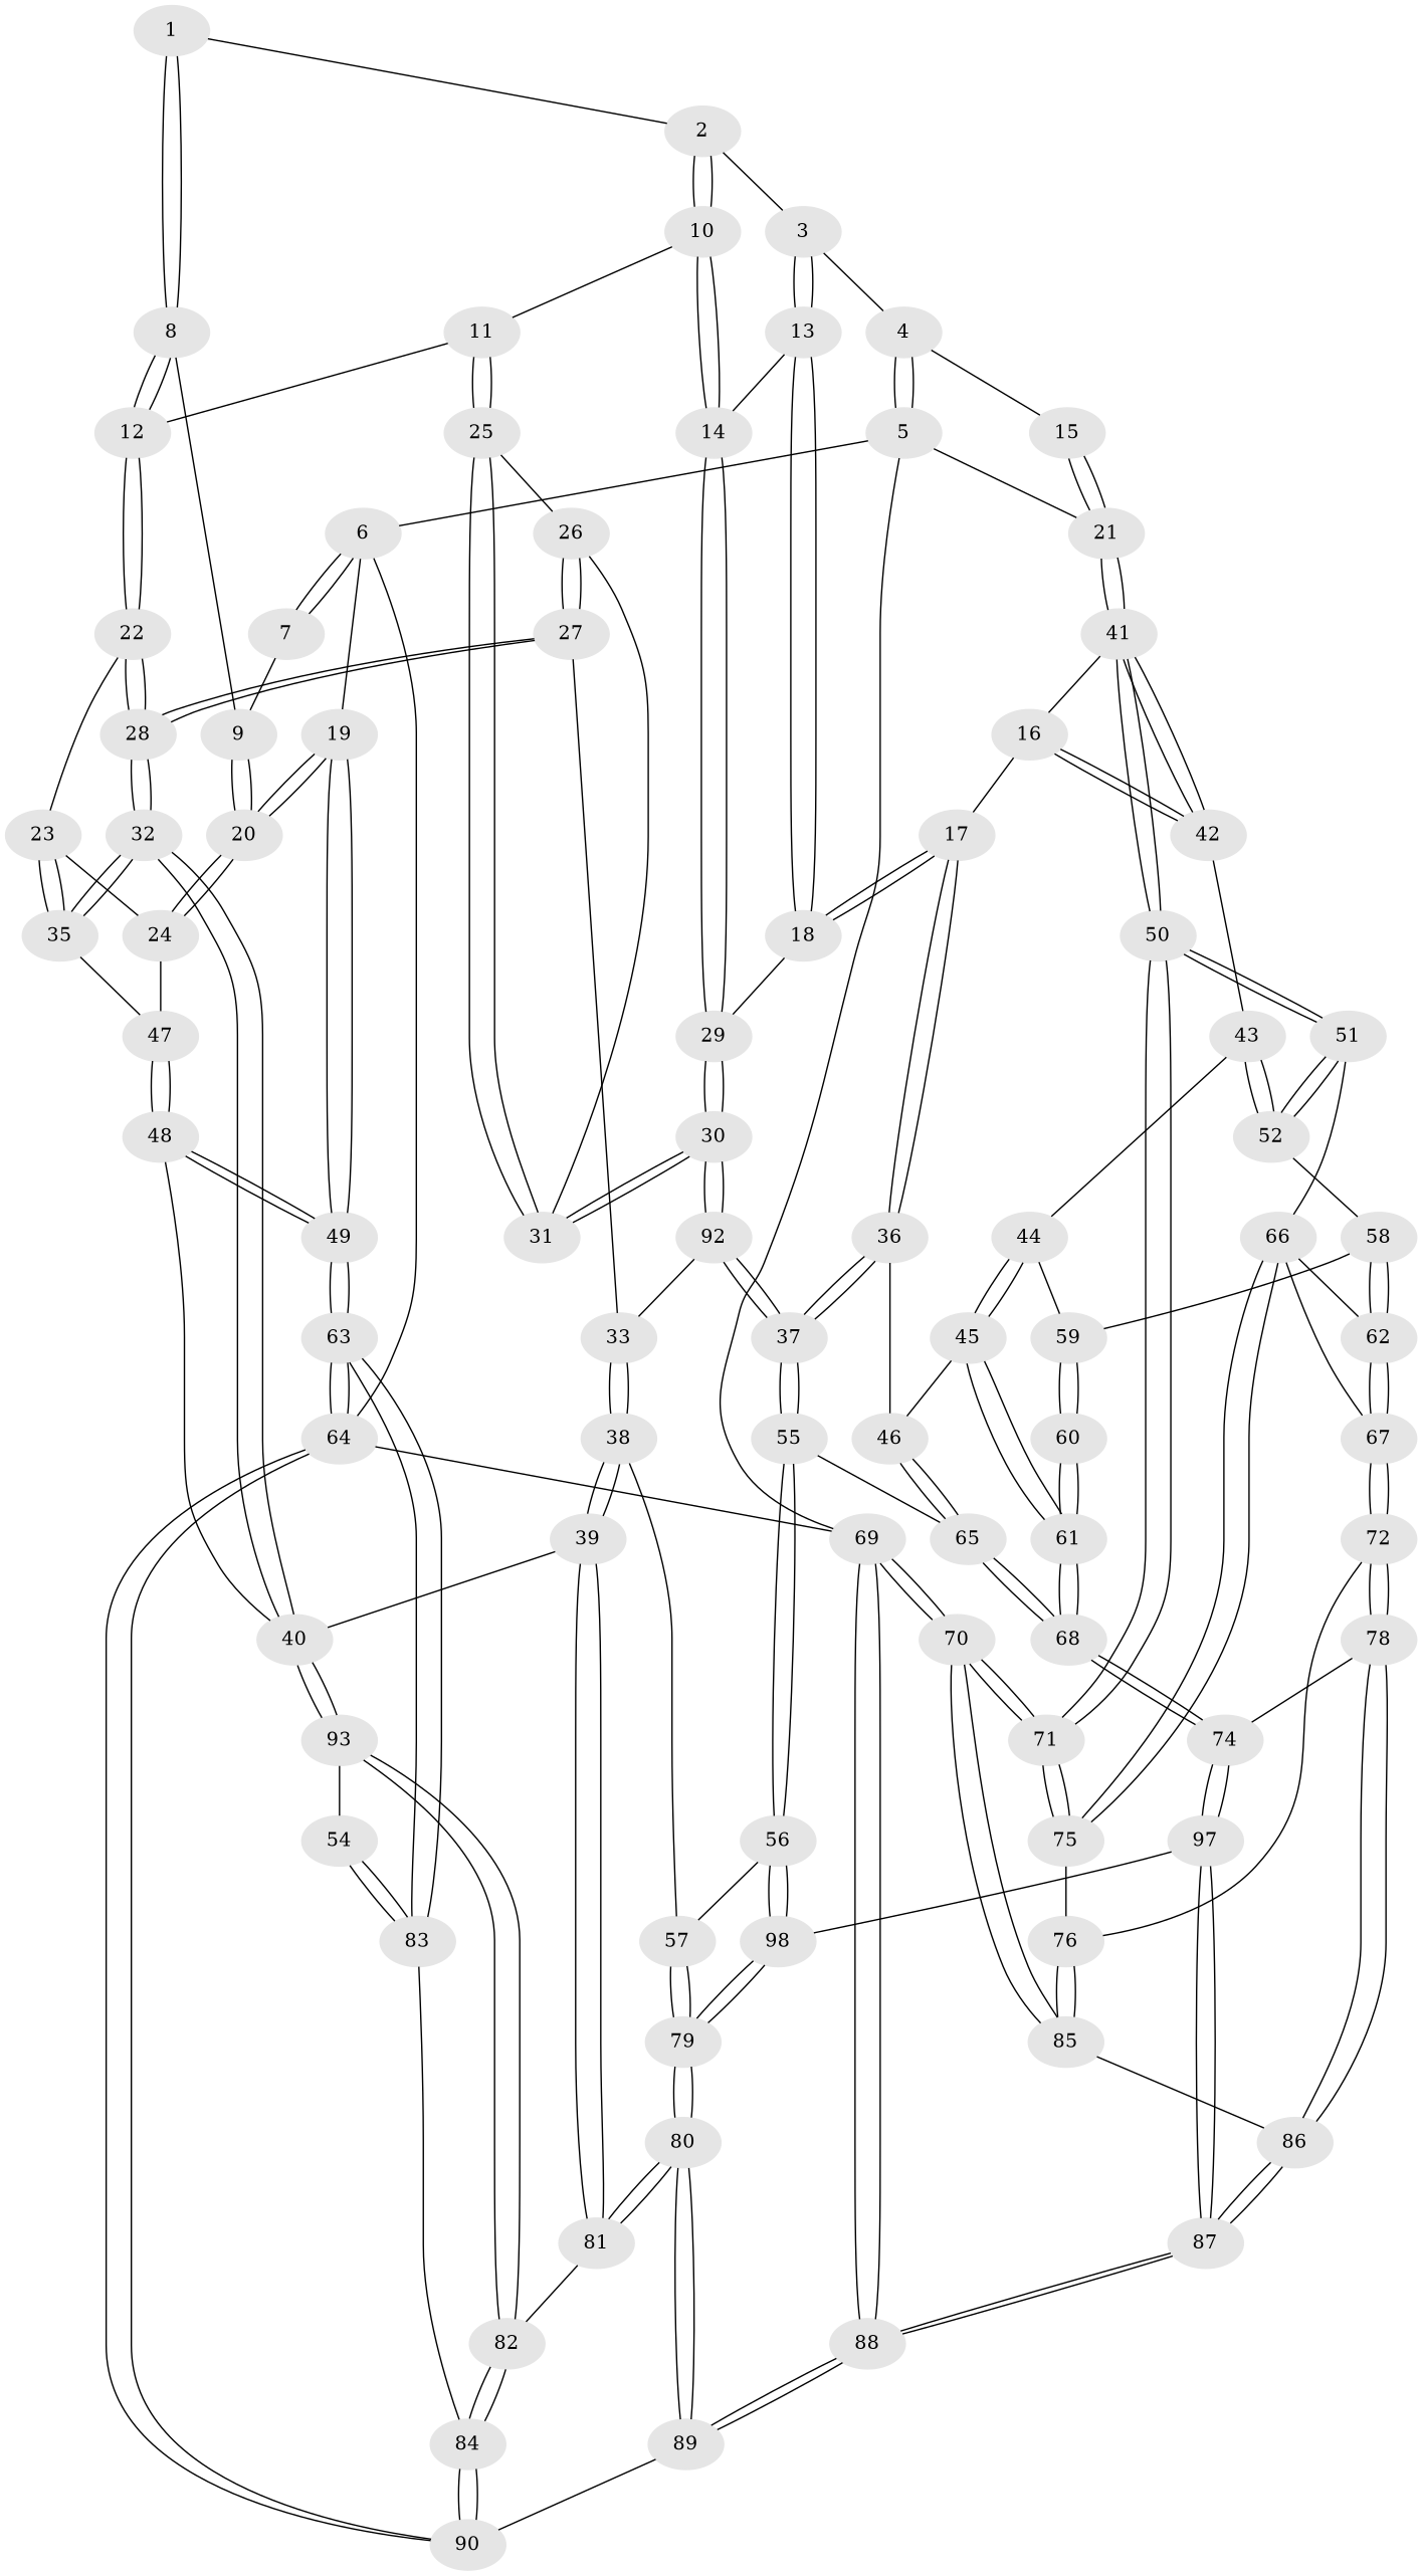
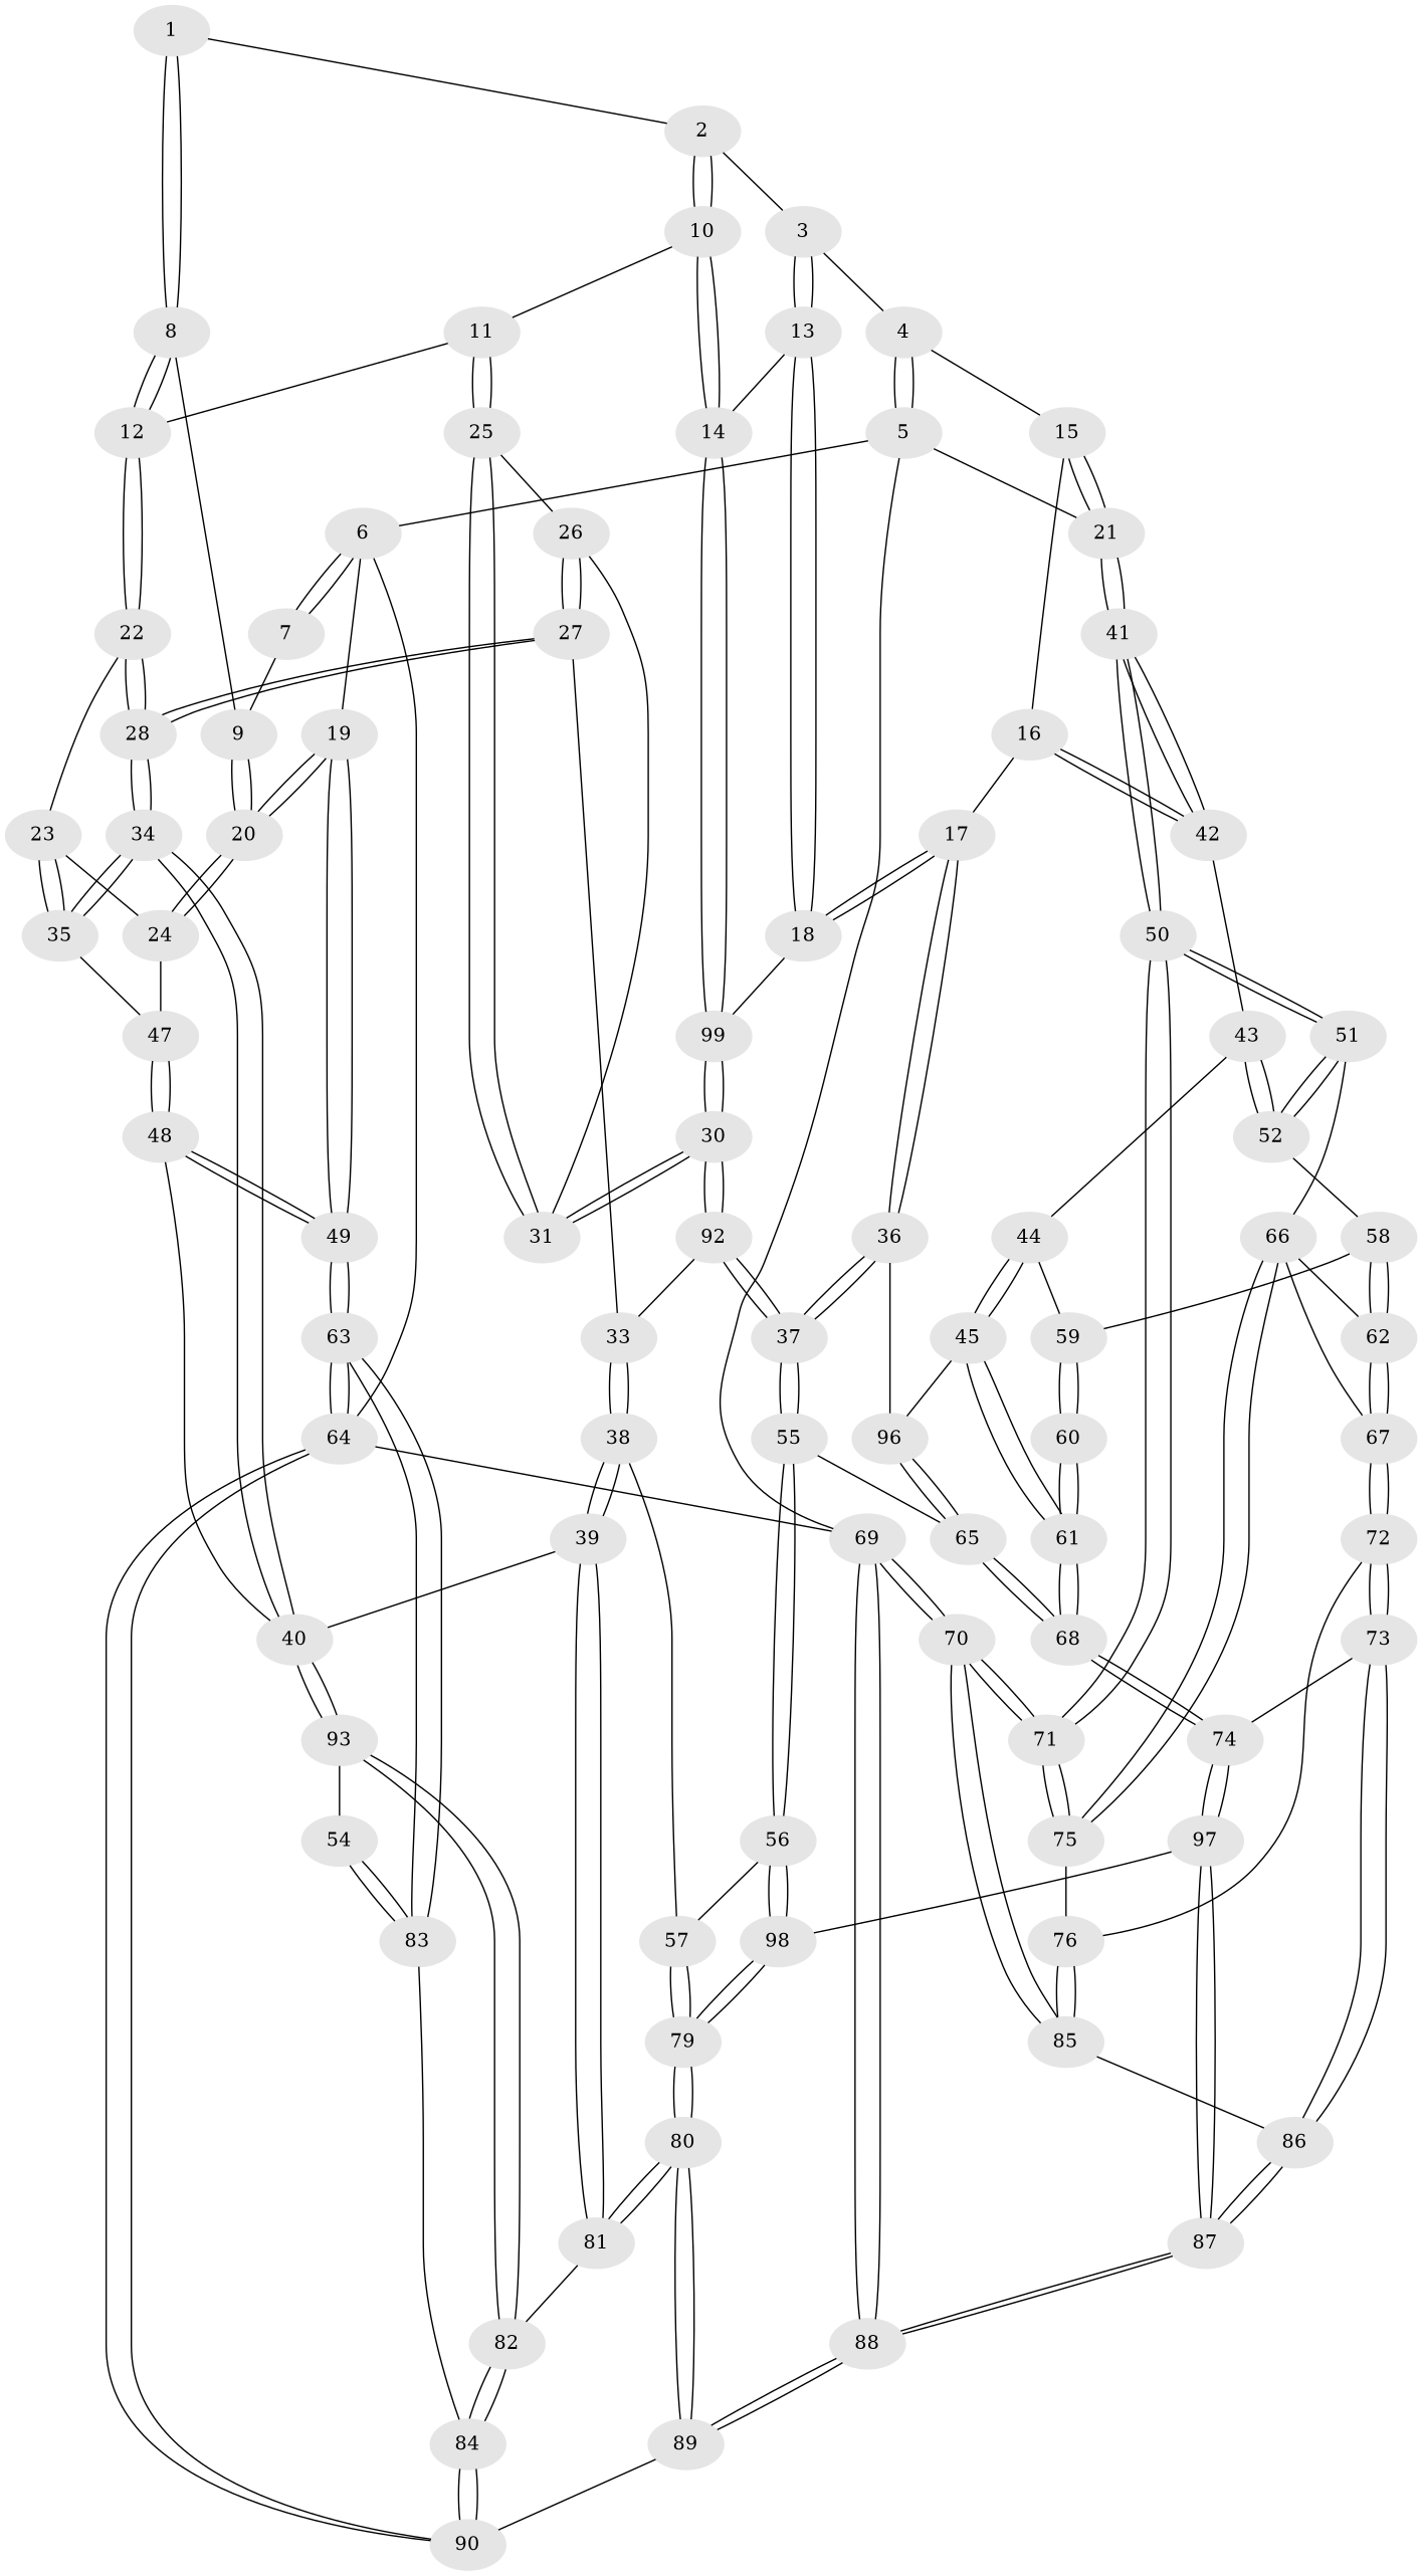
  graph {
    node [color=gray90 style=filled]
    1
    2
    8
    3
    10
    9
    12
    4
    13
    11
    14
    5
    15
    18
    6
    21
    69
    16
    7
    19
    64
    41
    70
    88
    20
    49
    90
    22
    24
    25
-   29
+   29 [label=99]
    26
    31
    23
    28
    30
    17
    42
    36
    43
    37
-   46
+   46 [label=96]
    63
    47
    50
    35
-   34 [label=32]
+   34
    48
    27
    33
    38
    40
    n53 [label=92]
    55
    39
    57
    n57 [label=93]
    65
    56
    81
    79
    82
    54
    51
    71
    44
    52
    45
    59
    58
    61
    60
    68
    83
    66
    75
    62
    67
    84
    n80 [label=98]
    80
    74
    72
    76
-   73 [label=78]
+   73
    n86 [label=97]
    85
    89
    86
    87
    1 -- 2
    1 -- 8
    1 -- 8
    2 -- 3
    2 -- 10
    2 -- 10
    8 -- 9
    8 -- 12
    8 -- 12
    3 -- 4
    3 -- 13
    3 -- 13
    10 -- 11
    10 -- 14
    10 -- 14
    9 -- 20
    9 -- 20
    12 -- 22
    12 -- 22
    4 -- 5
    4 -- 5
    4 -- 15
    13 -- 14
    13 -- 18
    13 -- 18
    11 -- 12
    11 -- 25
    11 -- 25
    14 -- 29
    14 -- 29
    5 -- 6
    5 -- 21
    5 -- 69
    15 -- 21
    15 -- 21
-   41 -- 16
+   15 -- 16
    18 -- 29
    6 -- 7
    6 -- 7
    6 -- 19
    6 -- 64
    21 -- 41
    21 -- 41
    69 -- 70
    69 -- 70
    69 -- 88
    69 -- 88
    16 -- 17
    16 -- 42
    16 -- 42
    7 -- 9
    19 -- 20
    19 -- 20
    19 -- 49
    19 -- 49
    64 -- 69
    64 -- 90
    64 -- 90
    41 -- 42
    41 -- 42
    41 -- 50
    41 -- 50
    70 -- 71
    70 -- 71
    70 -- 85
    70 -- 85
    88 -- 89
    88 -- 89
    20 -- 24
    20 -- 24
    49 -- 63
    49 -- 63
    22 -- 23
    22 -- 28
    22 -- 28
    24 -- 47
    25 -- 26
    25 -- 31
    25 -- 31
    29 -- 30
    29 -- 30
    26 -- 31
    26 -- 27
    26 -- 27
    23 -- 24
    23 -- 35
    23 -- 35
    28 -- 34
    28 -- 34
    30 -- 31
    30 -- 31
    30 -- n53
    30 -- n53
    17 -- 18
    17 -- 18
    17 -- 36
    17 -- 36
    42 -- 43
    36 -- 37
    36 -- 37
    36 -- 46
    43 -- 44
    43 -- 52
    43 -- 52
    37 -- 55
    37 -- 55
    46 -- 65
    46 -- 65
    63 -- 64
    63 -- 64
    63 -- 83
    63 -- 83
    47 -- 48
    47 -- 48
    50 -- 51
    50 -- 51
    50 -- 71
    50 -- 71
    35 -- 47
    34 -- 35
    34 -- 35
    34 -- 40
    34 -- 40
    48 -- 49
    48 -- 49
    48 -- 40
    27 -- 28
    27 -- 28
    27 -- 33
    33 -- 38
    33 -- 38
    38 -- 39
    38 -- 39
    38 -- 57
    40 -- n57
    40 -- n57
    n53 -- 37
    n53 -- 37
    n53 -- 33
    55 -- 65
    55 -- 56
    55 -- 56
    39 -- 40
    39 -- 81
    39 -- 81
    57 -- 79
    57 -- 79
    n57 -- 82
    n57 -- 82
    n57 -- 54
    65 -- 68
    65 -- 68
    56 -- 57
    56 -- n80
    56 -- n80
    81 -- 82
    79 -- 80
    79 -- 80
    82 -- 84
    82 -- 84
    54 -- 83
    54 -- 83
    51 -- 52
    51 -- 52
    51 -- 66
    71 -- 75
    71 -- 75
    44 -- 45
    44 -- 45
    44 -- 59
    52 -- 58
    45 -- 46
    45 -- 61
    45 -- 61
    59 -- 60
    59 -- 60
    58 -- 59
    58 -- 62
    58 -- 62
    61 -- 68
    61 -- 68
    60 -- 61
    60 -- 61
    68 -- 74
    68 -- 74
    83 -- 84
    66 -- 75
    66 -- 75
    66 -- 62
    66 -- 67
    75 -- 76
    62 -- 67
    62 -- 67
    67 -- 72
    67 -- 72
    84 -- 90
    84 -- 90
    n80 -- 79
    n80 -- 79
    80 -- 81
    80 -- 81
    80 -- 89
    80 -- 89
    74 -- n86
    74 -- n86
    72 -- 76
    72 -- 73
    72 -- 73
    76 -- 85
    76 -- 85
    73 -- 74
    73 -- 86
    73 -- 86
    n86 -- n80
    n86 -- 87
    n86 -- 87
    85 -- 86
    89 -- 90
    86 -- 87
    86 -- 87
    87 -- 88
    87 -- 88
  }
